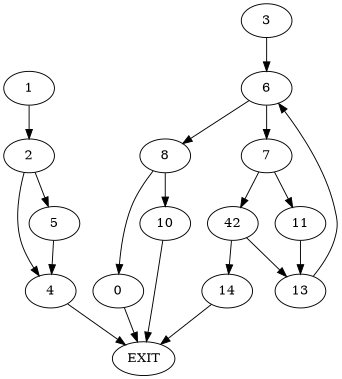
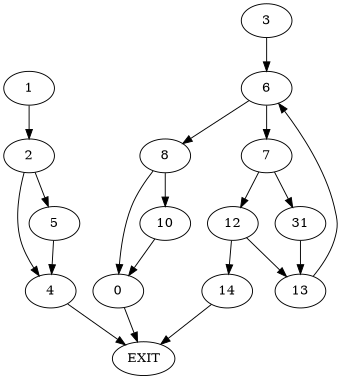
  digraph {
    1
    2
    n3 [label=EXIT]
    4
    5
    3
    6
    7
    8
-   11
-   12 [label=42]
+   11 [label=31]
+   12
    n12 [label=0]
    10
    13
    14
    1 -> 2
    2 -> 4
    2 -> 5
    4 -> n3
    5 -> 4
    3 -> 6
    6 -> 7
    6 -> 8
    7 -> 11
    7 -> 12
    8 -> n12
    8 -> 10
    11 -> 13
    12 -> 13
    12 -> 14
    n12 -> n3
-   10 -> n3
+   10 -> n12
    13 -> 6
    14 -> n3
  }
